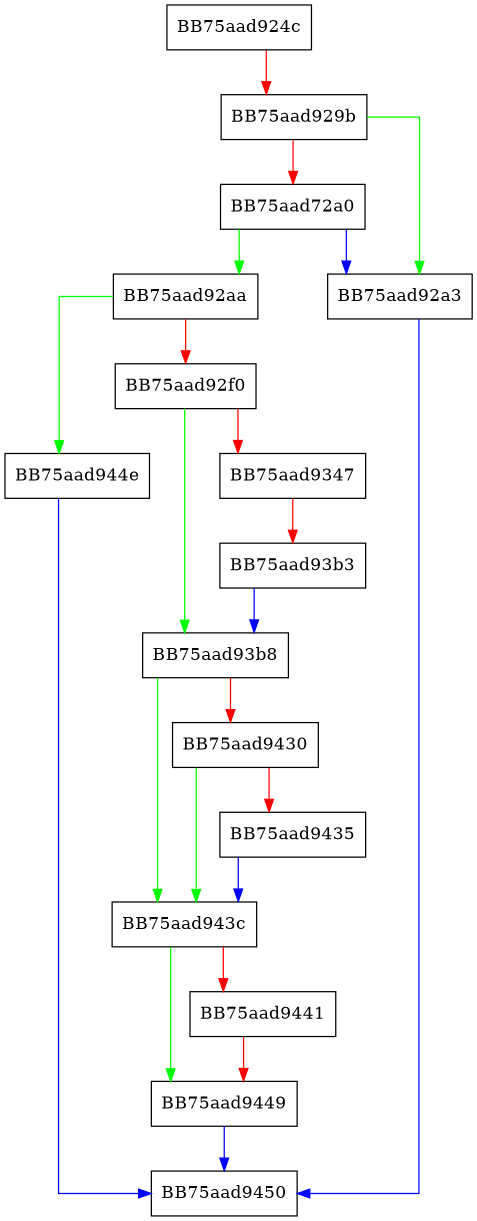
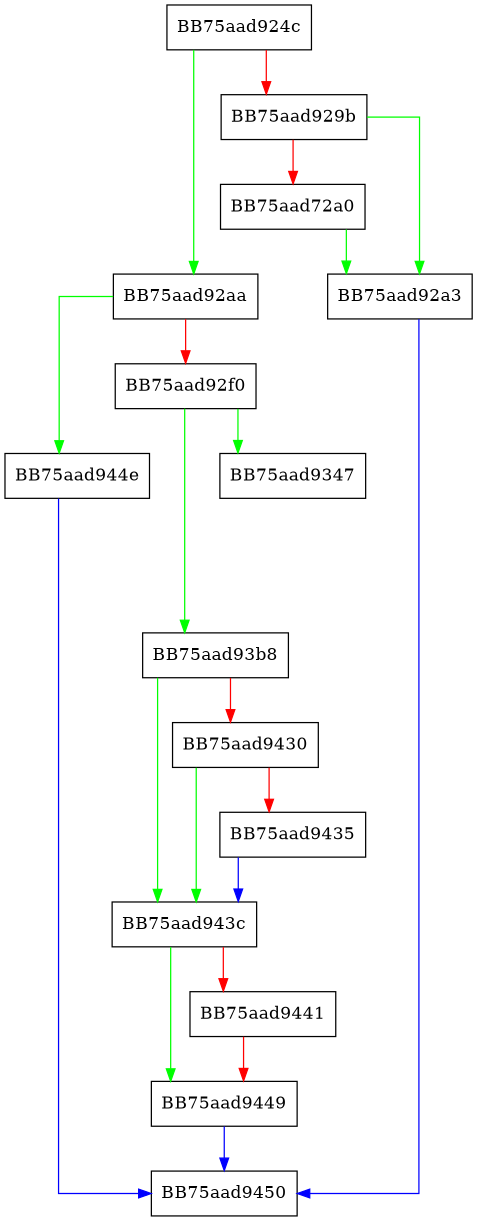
  digraph {
    splines=ortho
    node [shape=box]
    edge [color=red]
    BB75aad924c
    BB75aad92aa
    BB75aad929b
    BB75aad944e
    BB75aad92f0
    BB75aad92a3
    n7 [label=BB75aad72a0]
    BB75aad9450
    BB75aad93b8
    BB75aad9347
    BB75aad943c
    BB75aad9430
-   BB75aad93b3
    BB75aad9449
    BB75aad9441
    BB75aad9435
-   n7 -> BB75aad92aa [color=green]
+   BB75aad924c -> BB75aad92aa [color=green]
    BB75aad924c -> BB75aad929b
    BB75aad92aa -> BB75aad944e [color=green]
    BB75aad92aa -> BB75aad92f0
    BB75aad929b -> BB75aad92a3 [color=green]
    BB75aad929b -> n7
    BB75aad944e -> BB75aad9450 [color=blue]
    BB75aad92f0 -> BB75aad93b8 [color=green]
-   BB75aad92f0 -> BB75aad9347
+   BB75aad92f0 -> BB75aad9347 [color=green]
    BB75aad92a3 -> BB75aad9450 [color=blue]
-   n7 -> BB75aad92a3 [color=blue]
+   n7 -> BB75aad92a3 [color=green]
    BB75aad93b8 -> BB75aad943c [color=green]
    BB75aad93b8 -> BB75aad9430
-   BB75aad9347 -> BB75aad93b3
    BB75aad943c -> BB75aad9449 [color=green]
    BB75aad943c -> BB75aad9441
    BB75aad9430 -> BB75aad943c [color=green]
    BB75aad9430 -> BB75aad9435
-   BB75aad93b3 -> BB75aad93b8 [color=blue]
    BB75aad9449 -> BB75aad9450 [color=blue]
    BB75aad9441 -> BB75aad9449
    BB75aad9435 -> BB75aad943c [color=blue]
  }
